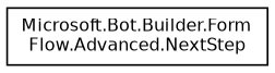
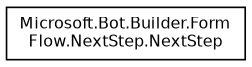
  digraph {
    rankdir=LR
-   n1 [color=black fillcolor=white fontname=Helvetica fontsize=10 height=0.2 label="Microsoft.Bot.Builder.Form\lFlow.Advanced.NextStep" shape=record style=filled width=0.4]
+   n1 [color=black fillcolor=white fontname=Helvetica fontsize=10 height=0.2 label="Microsoft.Bot.Builder.Form\lFlow.NextStep.NextStep" shape=record style=filled width=0.4]
  }
